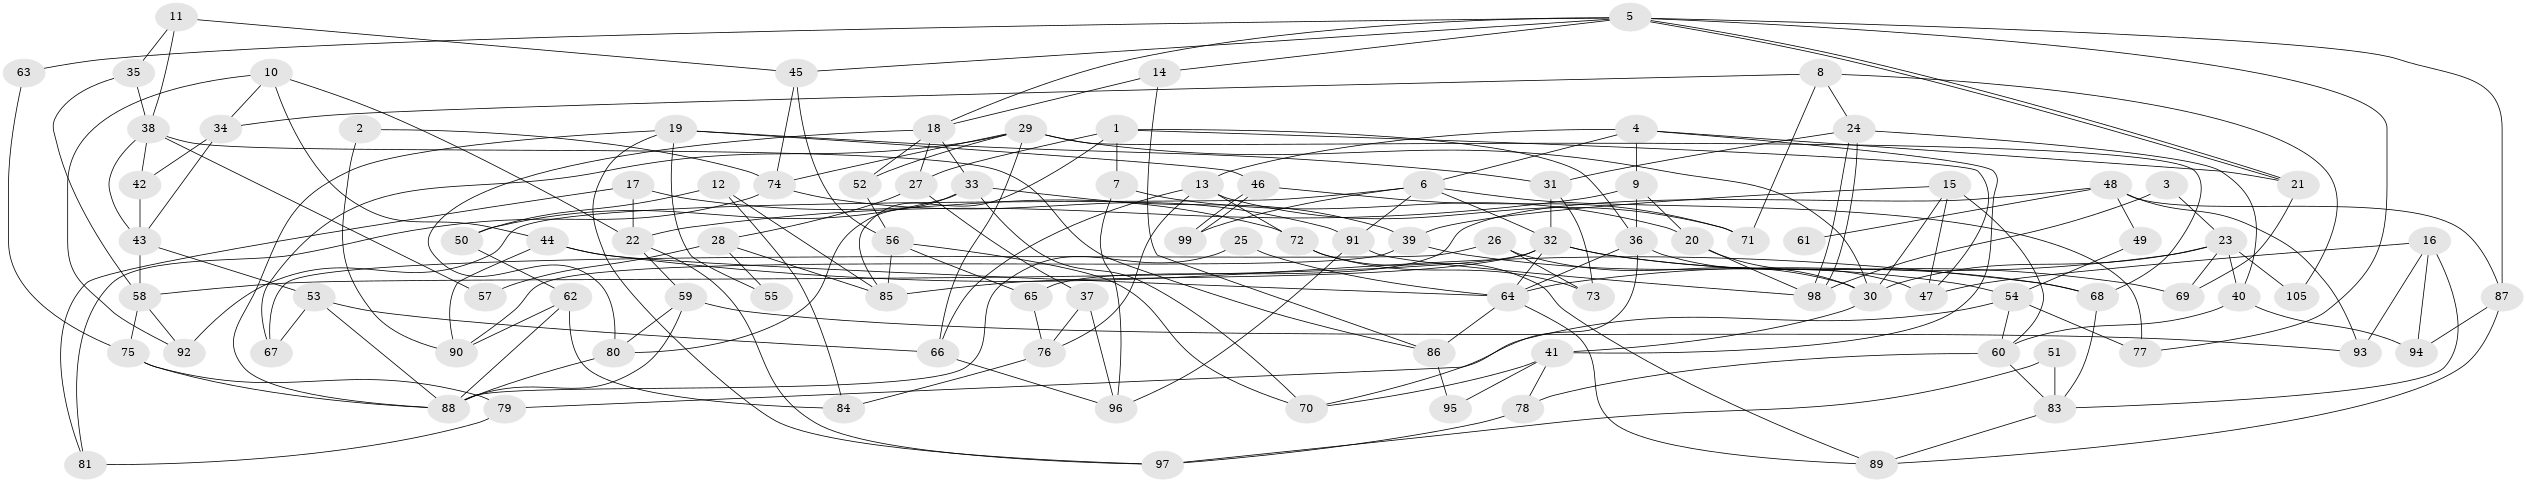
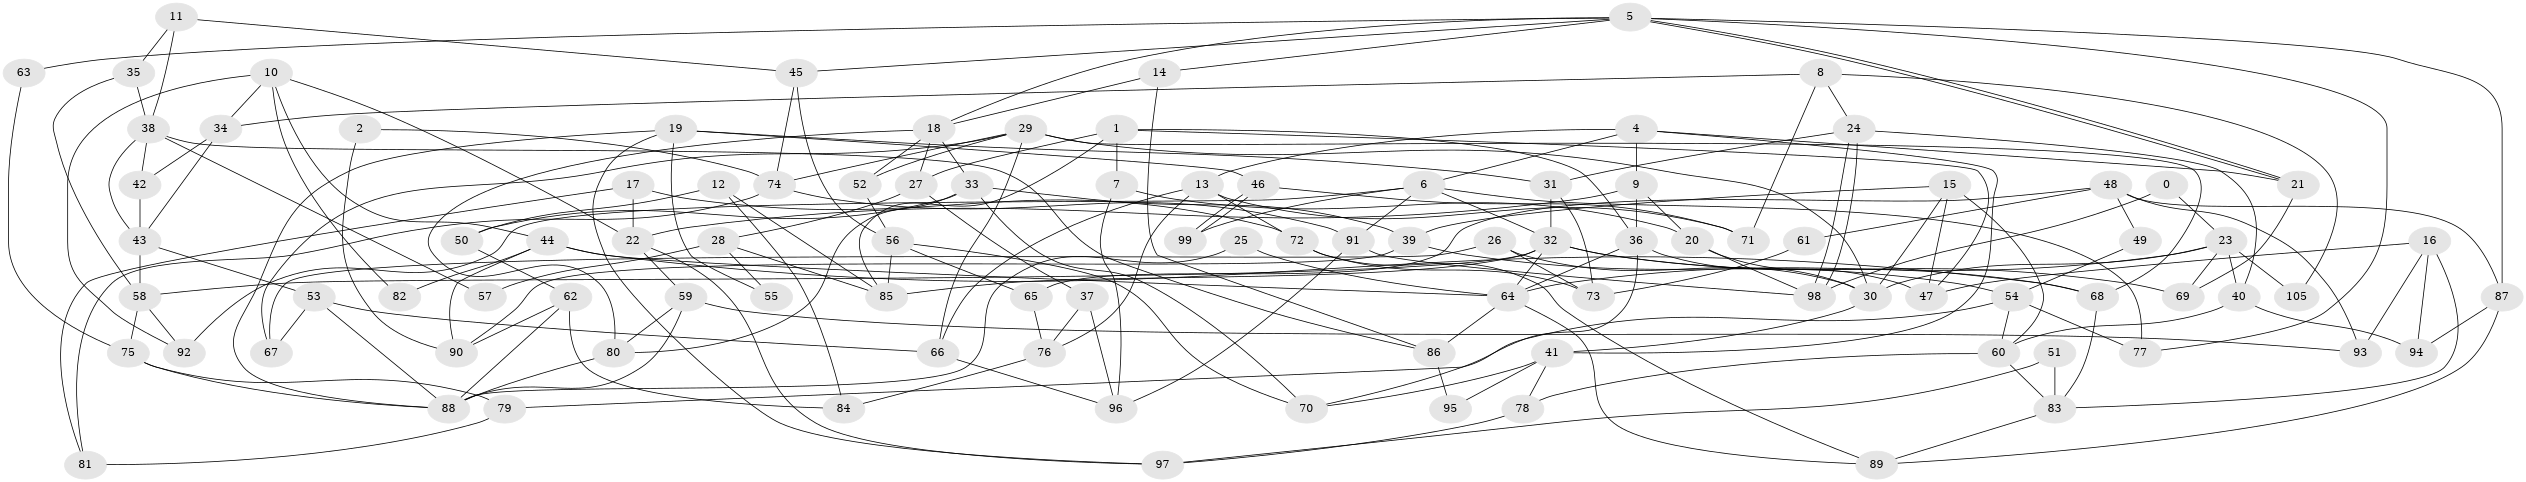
  graph {
    node [color=gray90 style=filled]
    1
    7
    27
    36
    47
    85
    20
    96
    28
    37
    64
    70
    2
    74
    90
    91
    81
-   3
+   3 [label=0]
    23
    98
    n21 [label=105]
    30
    69
    40
    4
    6
    9
    13
    21
    41
    77
    32
    92
    99
    22
    71
    66
    72
    76
    78
    95
    5
    14
    18
    45
    63
    87
    86
    33
    52
    80
    56
    75
    94
    89
    68
    58
    8
    24
    34
    31
    42
    43
    97
    59
    10
    44
+   82
    11
    35
    38
    12
    50
    84
    62
    73
    15
    39
    60
    54
    83
    16
    93
    17
    88
    19
    46
    55
    25
    26
    67
    57
    29
    53
    79
    65
    48
    49
    61
    51
    1 -- 7
    1 -- 27
    1 -- 36
    1 -- 47
    1 -- 85
    7 -- 20
    7 -- 96
    27 -- 28
    27 -- 37
    36 -- 47
    36 -- 64
    36 -- 70
    20 -- 98
    20 -- 30
    28 -- 85
    28 -- 55
    28 -- 57
    37 -- 96
    37 -- 76
    64 -- 86
    64 -- 89
    2 -- 74
    2 -- 90
    74 -- 91
    74 -- 81
    91 -- 96
    91 -- 98
    3 -- 23
    3 -- 98
    23 -- 64
    23 -- n21
    23 -- 30
    23 -- 69
    23 -- 40
    30 -- 41
    40 -- 94
    40 -- 60
    4 -- 6
    4 -- 9
    4 -- 13
    4 -- 21
    4 -- 41
    6 -- 91
    6 -- 77
    6 -- 32
    6 -- 92
    6 -- 99
    9 -- 36
    9 -- 20
    9 -- 22
    13 -- 71
    13 -- 66
    13 -- 72
    13 -- 76
    21 -- 69
    41 -- 70
    41 -- 78
    41 -- 95
    32 -- 85
    32 -- 64
    32 -- 69
    32 -- 68
    32 -- 58
    22 -- 97
    22 -- 59
    66 -- 96
    72 -- 89
    72 -- 73
    76 -- 84
    78 -- 97
    5 -- 21
    5 -- 21
    5 -- 77
    5 -- 14
    5 -- 18
    5 -- 45
    5 -- 63
    5 -- 87
    14 -- 18
    14 -- 86
    18 -- 27
    18 -- 33
    18 -- 52
    18 -- 80
    45 -- 74
    45 -- 56
    63 -- 75
    87 -- 94
    87 -- 89
    86 -- 95
    33 -- 70
    33 -- 80
    33 -- 50
    33 -- 39
    52 -- 56
    80 -- 88
    56 -- 85
    56 -- 70
    56 -- 65
    75 -- 88
    75 -- 79
    68 -- 83
    58 -- 92
    58 -- 75
    8 -- n21
    8 -- 71
    8 -- 24
    8 -- 34
    24 -- 98
    24 -- 98
    24 -- 40
    24 -- 31
    34 -- 42
    34 -- 43
    31 -- 32
    31 -- 73
    42 -- 43
    43 -- 58
    43 -- 53
    59 -- 80
    59 -- 93
    59 -- 88
    10 -- 92
    10 -- 22
    10 -- 34
    10 -- 44
+   10 -- 82
    44 -- 64
    44 -- 90
    44 -- 68
+   44 -- 82
    11 -- 45
    11 -- 35
    11 -- 38
    35 -- 58
    35 -- 38
    38 -- 86
    38 -- 42
    38 -- 43
    38 -- 57
    12 -- 85
    12 -- 50
    12 -- 84
    50 -- 62
    62 -- 90
    62 -- 84
    62 -- 88
    15 -- 47
    15 -- 30
    15 -- 39
    15 -- 60
    39 -- 90
    39 -- 54
    60 -- 78
    60 -- 83
    54 -- 77
    54 -- 60
    54 -- 79
    83 -- 89
    16 -- 47
    16 -- 94
    16 -- 83
    16 -- 93
    17 -- 81
    17 -- 22
    17 -- 72
    19 -- 31
    19 -- 97
    19 -- 88
    19 -- 46
    19 -- 55
    46 -- 99
    46 -- 99
    46 -- 71
    25 -- 64
    25 -- 88
    26 -- 30
    26 -- 73
    26 -- 67
    29 -- 74
    29 -- 30
    29 -- 66
    29 -- 52
    29 -- 68
    29 -- 67
    53 -- 66
    53 -- 88
    53 -- 67
    79 -- 81
    65 -- 76
    48 -- 87
    48 -- 93
    48 -- 65
    48 -- 49
    48 -- 61
    49 -- 54
+   61 -- 73
    51 -- 97
    51 -- 83
  }
